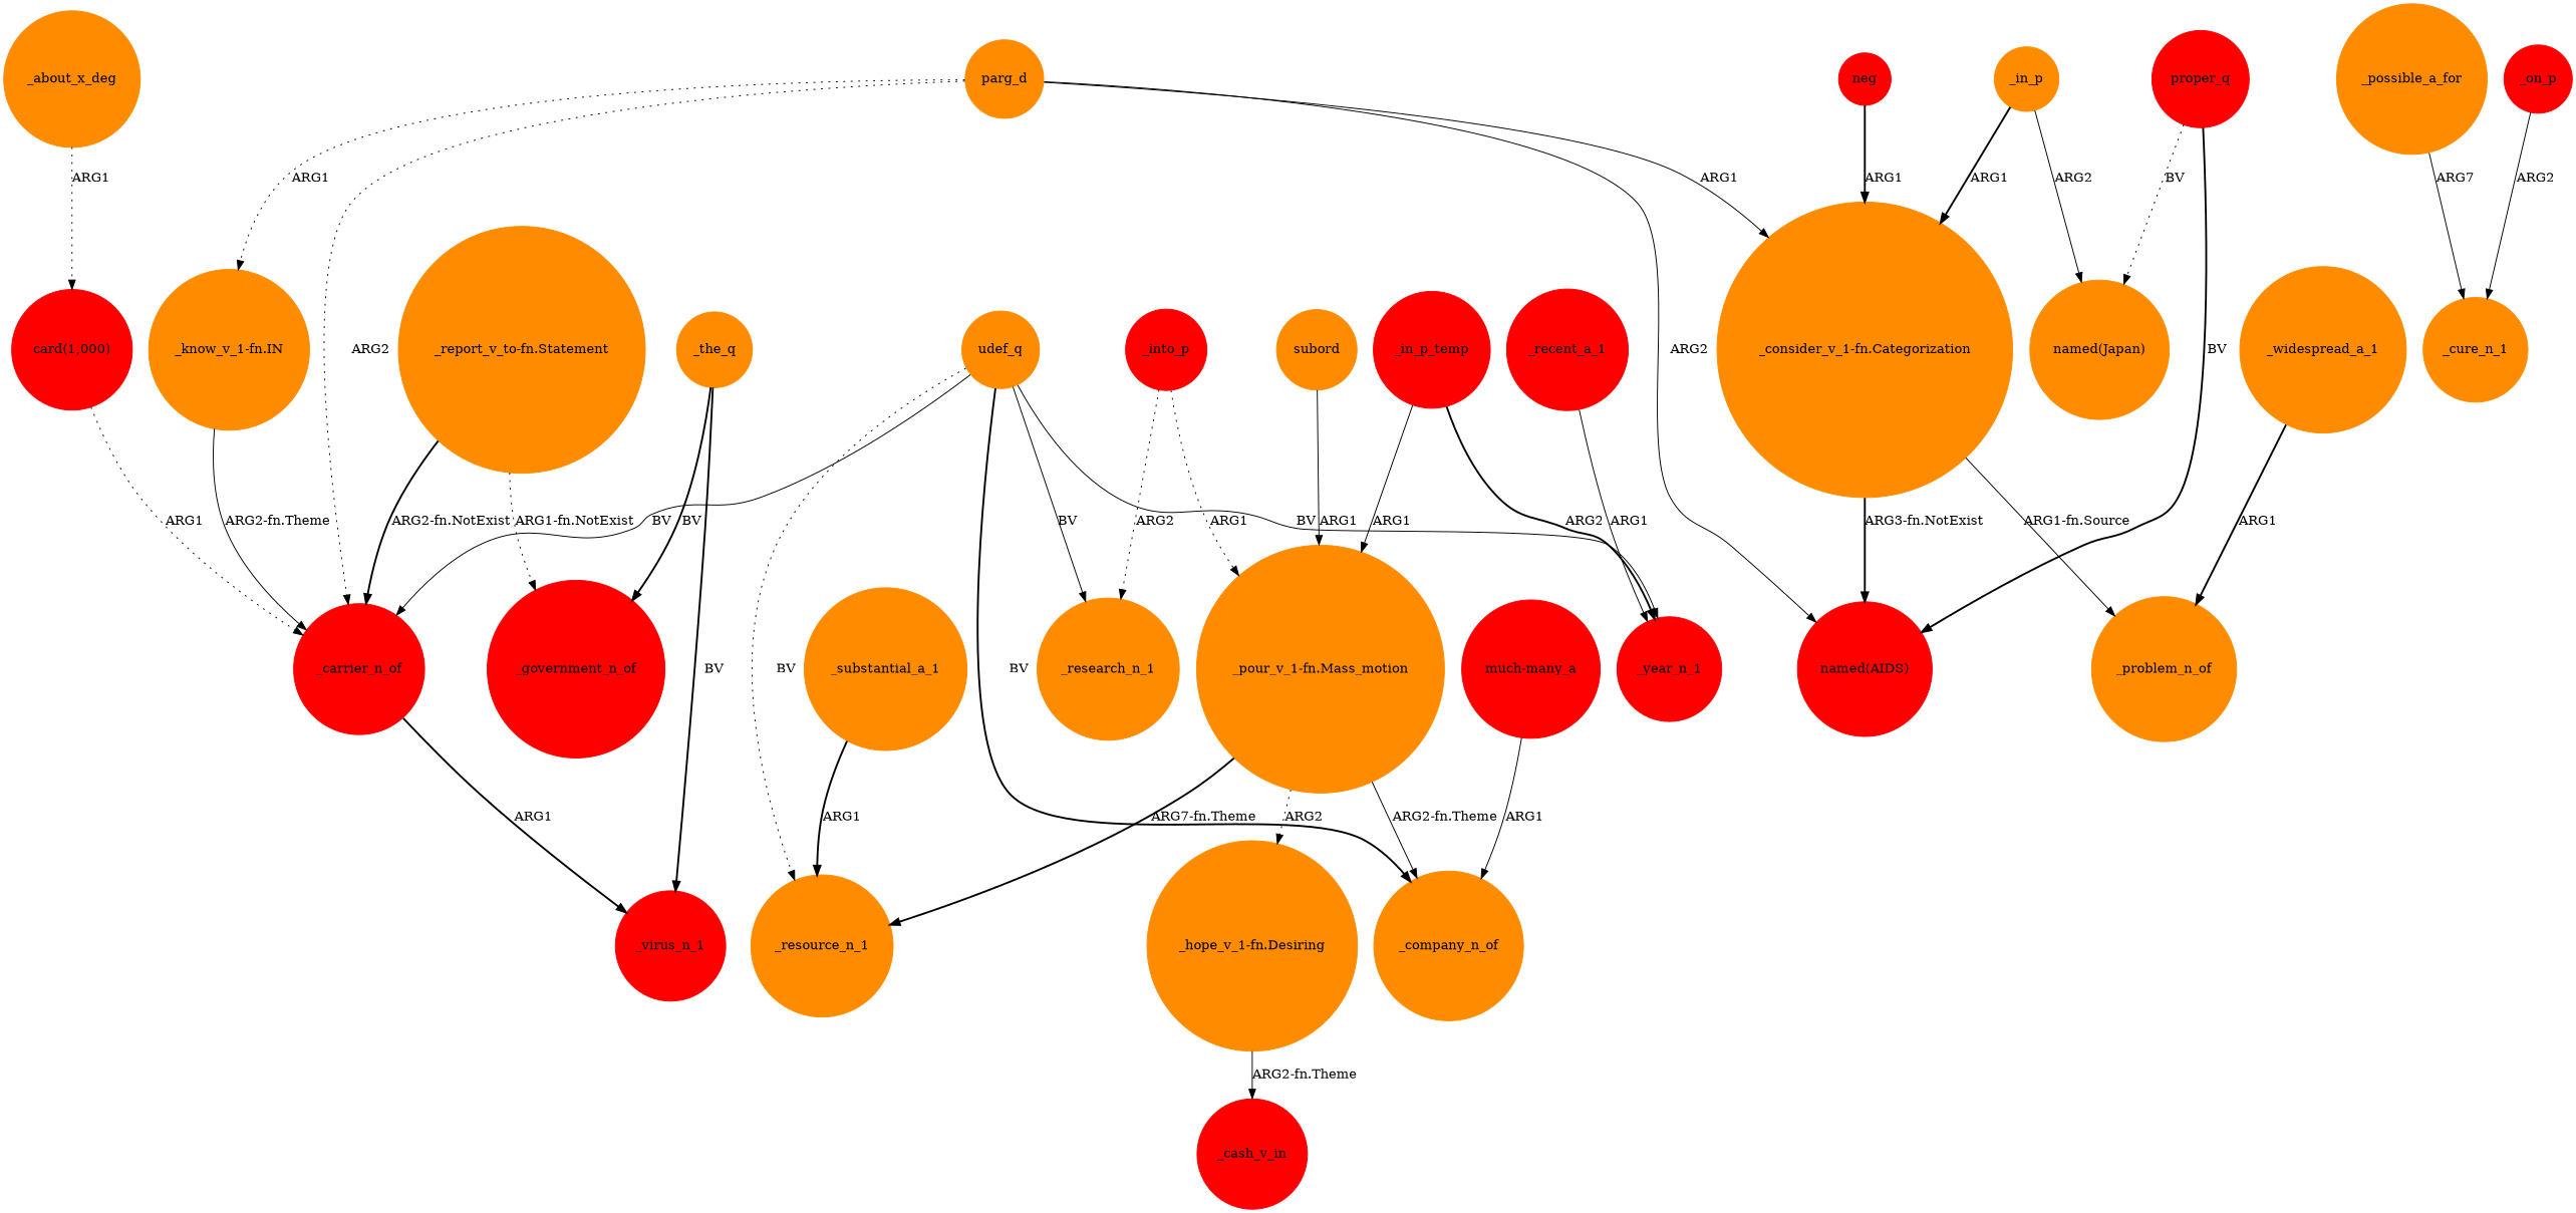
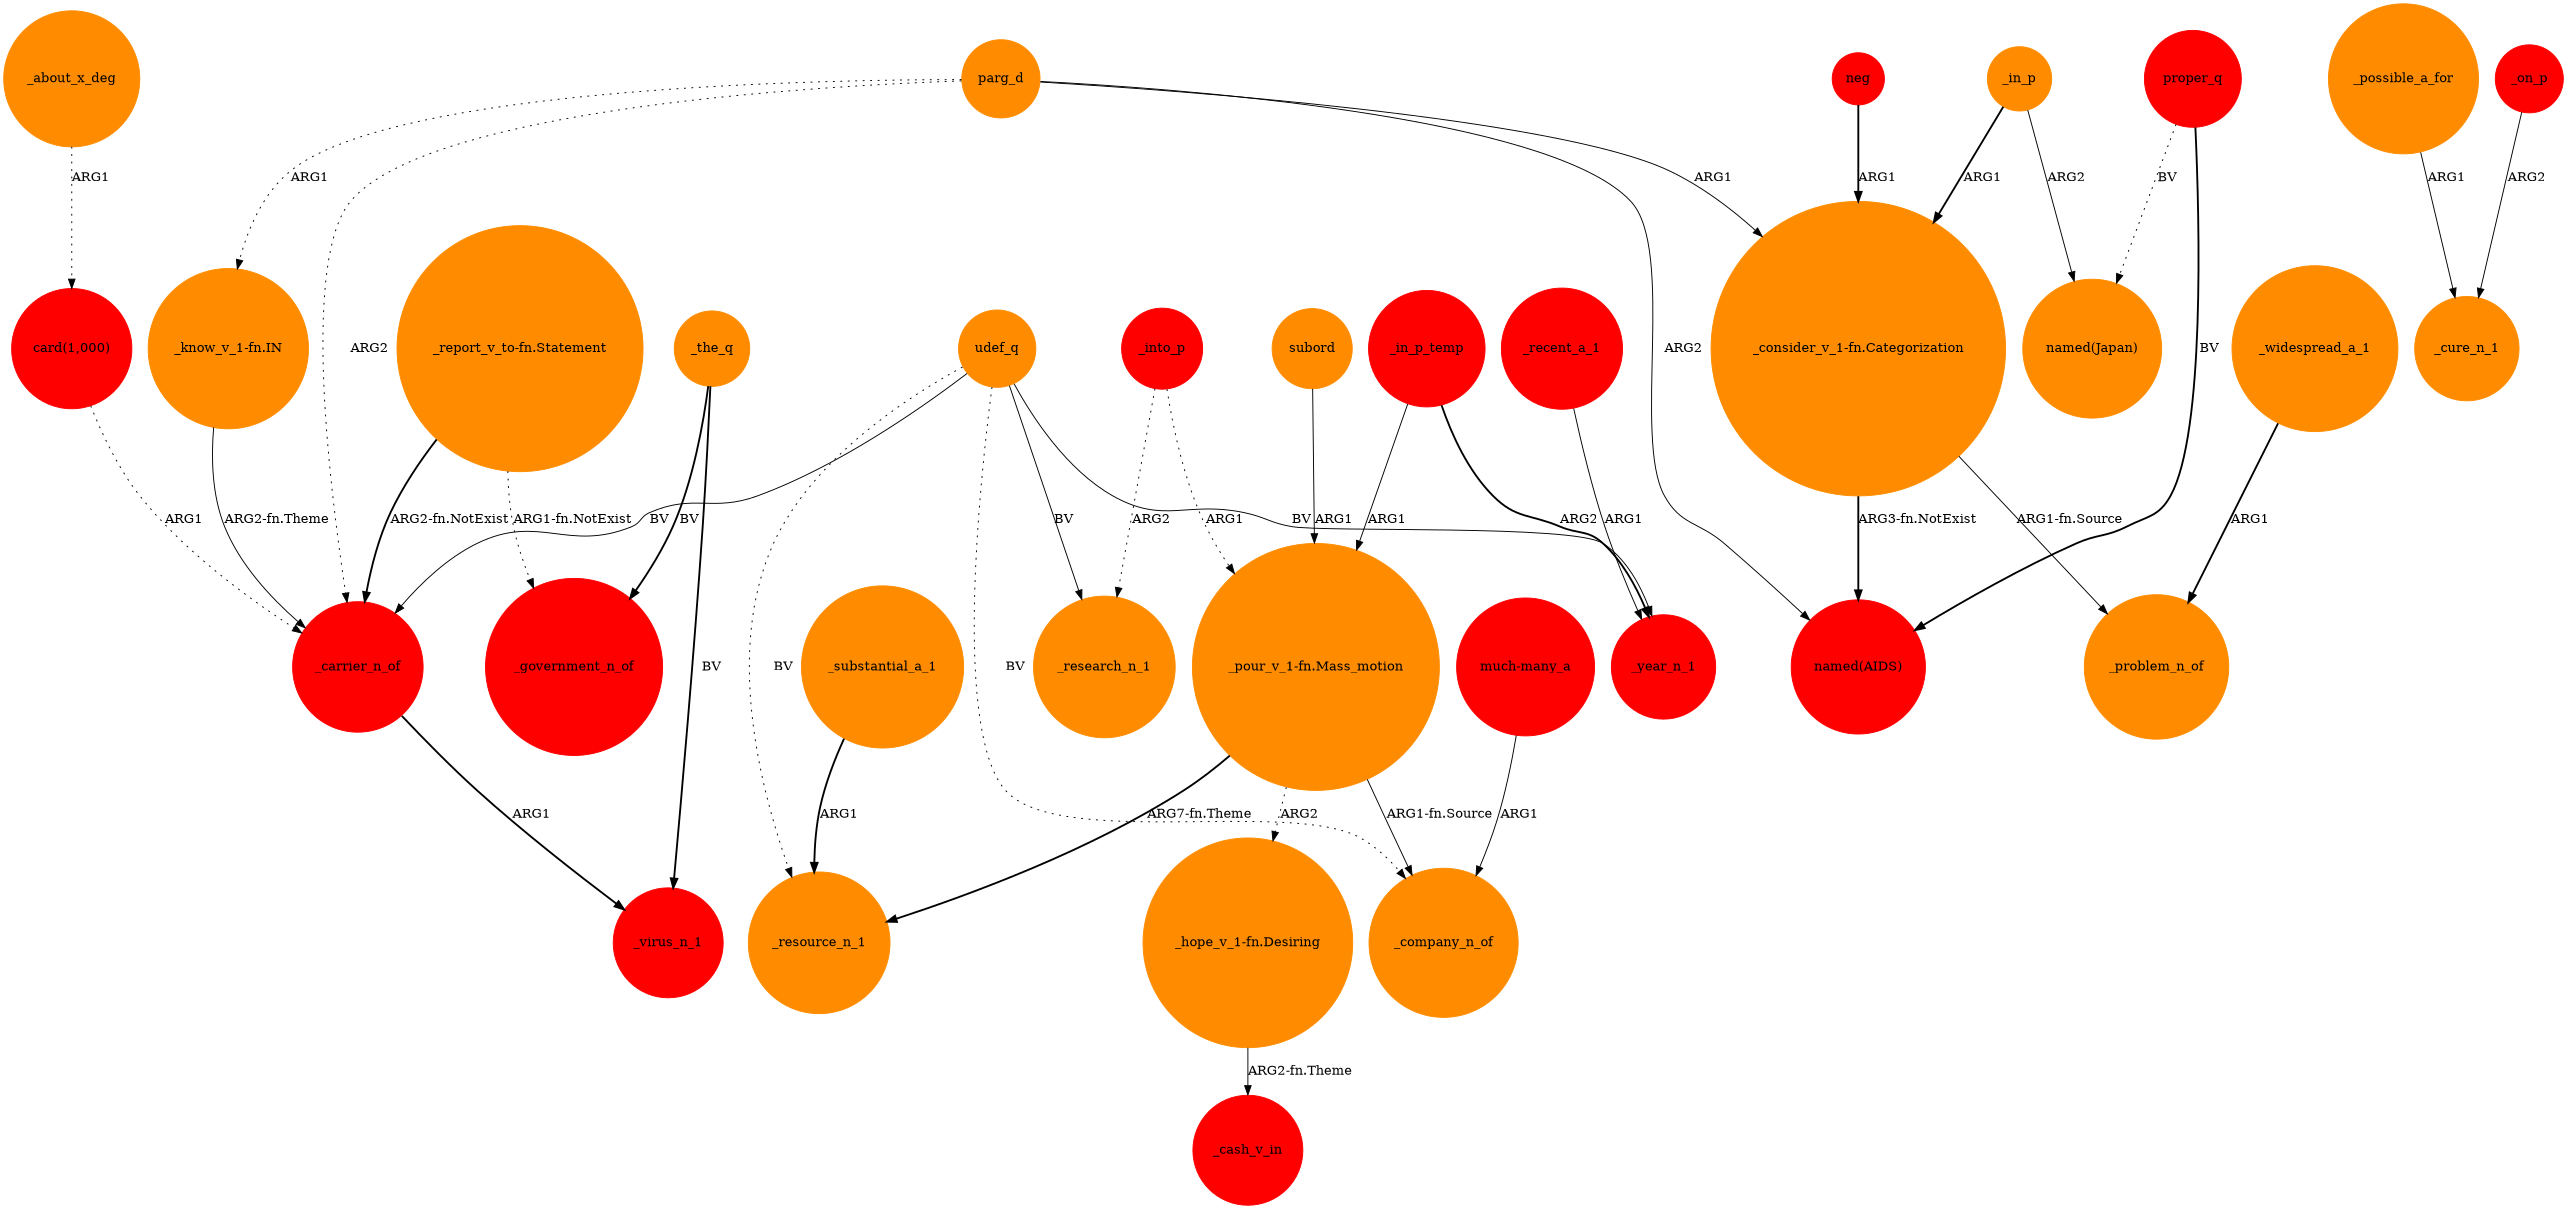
  digraph {
    node [color=darkorange shape=circle style=filled]
    edge [style=solid]
    parg_d
    "_know_v_1-fn.IN"
    "named(AIDS)" [color=red]
    "_consider_v_1-fn.Categorization"
    _carrier_n_of [color=red]
    _problem_n_of
    _virus_n_1 [color=red]
    _possible_a_for
    _cure_n_1
    proper_q [color=red]
    "named(Japan)"
    neg [color=red]
    udef_q
    _research_n_1
    _resource_n_1
    _year_n_1 [color=red]
    _company_n_of
    "_pour_v_1-fn.Mass_motion"
    "_hope_v_1-fn.Desiring"
    "_report_v_to-fn.Statement"
    _government_n_of [color=red]
    "card(1,000)" [color=red]
    subord
    _cash_v_in [color=red]
    _in_p_temp [color=red]
    "much-many_a" [color=red]
    _widespread_a_1
    _into_p [color=red]
    _recent_a_1 [color=red]
    _on_p [color=red]
    _the_q
    _about_x_deg
    _substantial_a_1
    _in_p
    parg_d -> "_know_v_1-fn.IN" [label=ARG1 style=dotted]
    parg_d -> "named(AIDS)" [label=ARG2]
    parg_d -> "_consider_v_1-fn.Categorization" [label=ARG1]
    parg_d -> _carrier_n_of [label=ARG2 style=dotted]
    "_know_v_1-fn.IN" -> _carrier_n_of [label="ARG2-fn.Theme"]
    "_consider_v_1-fn.Categorization" -> "named(AIDS)" [label="ARG3-fn.NotExist" style=bold]
    "_consider_v_1-fn.Categorization" -> _problem_n_of [label="ARG1-fn.Source"]
    _carrier_n_of -> _virus_n_1 [label=ARG1 style=bold]
-   _possible_a_for -> _cure_n_1 [label=ARG7]
+   _possible_a_for -> _cure_n_1 [label=ARG1]
    proper_q -> "named(AIDS)" [label=BV style=bold]
    proper_q -> "named(Japan)" [label=BV style=dotted]
    neg -> "_consider_v_1-fn.Categorization" [label=ARG1 style=bold]
    udef_q -> _carrier_n_of [label=BV]
    udef_q -> _research_n_1 [label=BV]
    udef_q -> _resource_n_1 [label=BV style=dotted]
    udef_q -> _year_n_1 [label=BV]
-   udef_q -> _company_n_of [label=BV style=bold]
+   udef_q -> _company_n_of [label=BV style=dotted]
    "_pour_v_1-fn.Mass_motion" -> _resource_n_1 [label="ARG7-fn.Theme" style=bold]
-   "_pour_v_1-fn.Mass_motion" -> _company_n_of [label="ARG2-fn.Theme"]
+   "_pour_v_1-fn.Mass_motion" -> _company_n_of [label="ARG1-fn.Source"]
    "_pour_v_1-fn.Mass_motion" -> "_hope_v_1-fn.Desiring" [label=ARG2 style=dotted]
    "_hope_v_1-fn.Desiring" -> _cash_v_in [label="ARG2-fn.Theme"]
    "_report_v_to-fn.Statement" -> _carrier_n_of [label="ARG2-fn.NotExist" style=bold]
    "_report_v_to-fn.Statement" -> _government_n_of [label="ARG1-fn.NotExist" style=dotted]
    "card(1,000)" -> _carrier_n_of [label=ARG1 style=dotted]
    subord -> "_pour_v_1-fn.Mass_motion" [label=ARG1]
    _in_p_temp -> _year_n_1 [label=ARG2 style=bold]
    _in_p_temp -> "_pour_v_1-fn.Mass_motion" [label=ARG1]
    "much-many_a" -> _company_n_of [label=ARG1]
    _widespread_a_1 -> _problem_n_of [label=ARG1 style=bold]
    _into_p -> _research_n_1 [label=ARG2 style=dotted]
    _into_p -> "_pour_v_1-fn.Mass_motion" [label=ARG1 style=dotted]
    _recent_a_1 -> _year_n_1 [label=ARG1]
    _on_p -> _cure_n_1 [label=ARG2]
    _the_q -> _virus_n_1 [label=BV style=bold]
    _the_q -> _government_n_of [label=BV style=bold]
    _about_x_deg -> "card(1,000)" [label=ARG1 style=dotted]
    _substantial_a_1 -> _resource_n_1 [label=ARG1 style=bold]
    _in_p -> "_consider_v_1-fn.Categorization" [label=ARG1 style=bold]
    _in_p -> "named(Japan)" [label=ARG2]
  }
